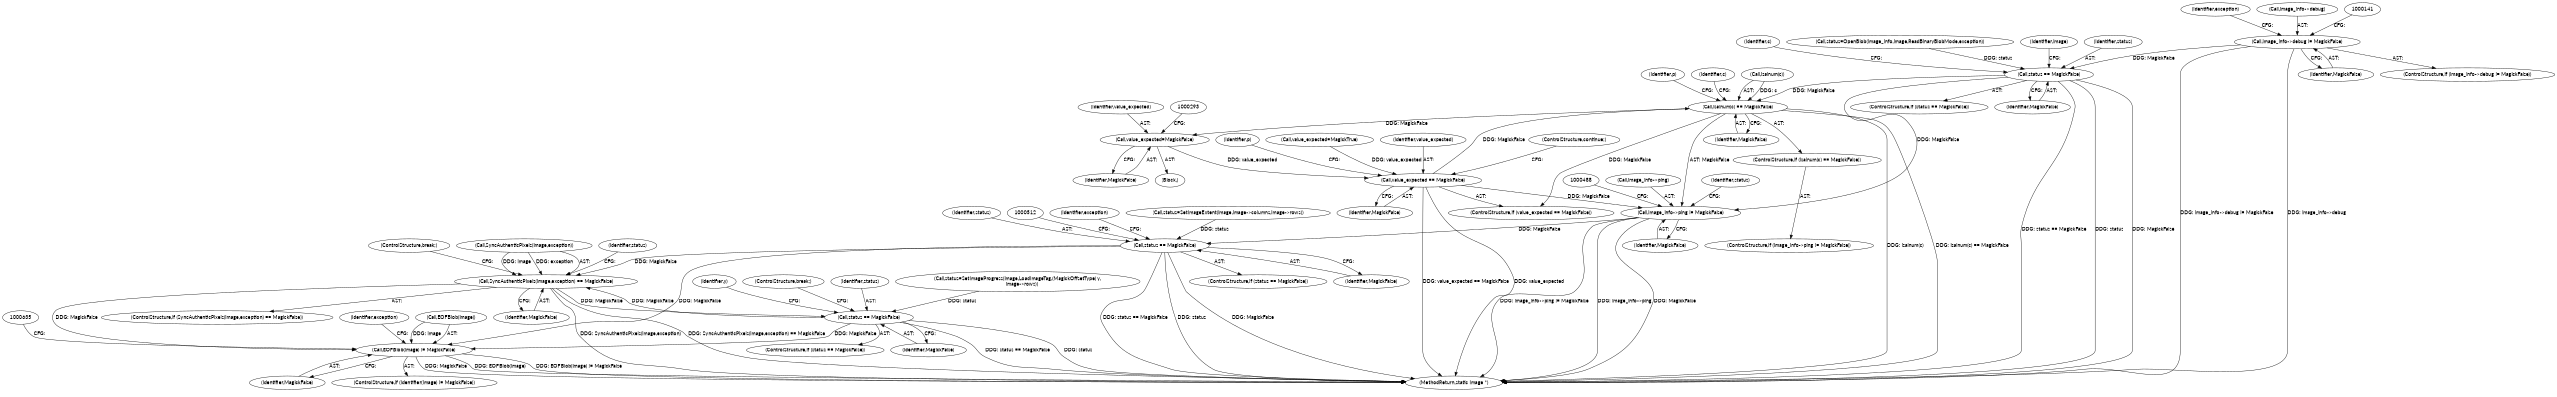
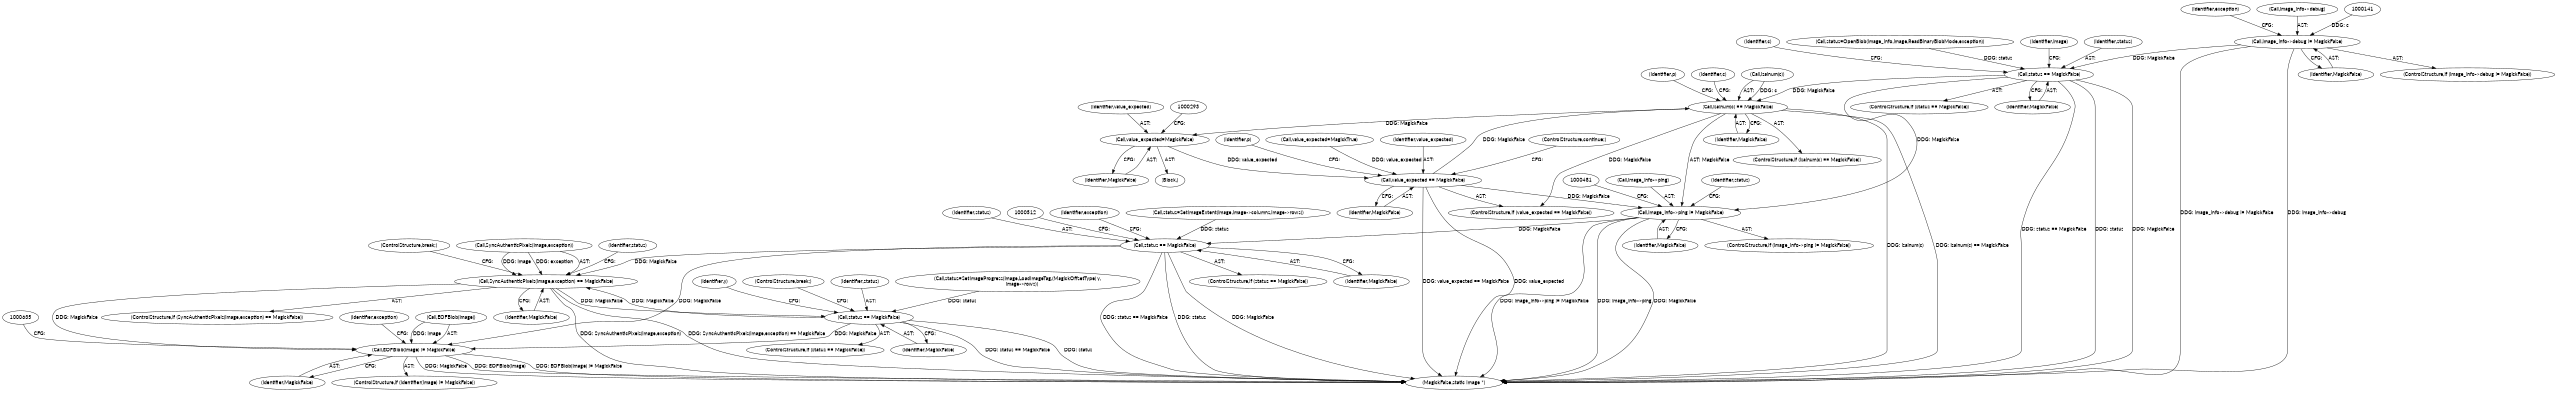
  digraph {
    fontname=Lato
    node [fontname=Lato]
    edge [fontname=Lato]
    n1 [label="(Call,image_info->debug != MagickFalse)"]
    n2 [label="(Call,status == MagickFalse)"]
    n3 [label="(Identifier,MagickFalse)"]
    n4 [label="(ControlStructure,if (image_info->debug != MagickFalse))"]
-   n5 [label="(MethodReturn,static Image *)"]
+   n5 [label="(MagickFalse,static Image *)"]
    n6 [label="(Call,isalnum(c) == MagickFalse)"]
    n7 [label="(Call,image_info->ping != MagickFalse)"]
    n8 [label="(Identifier,MagickFalse)"]
    n9 [label="(ControlStructure,if (status == MagickFalse))"]
    n10 [label="(Call,value_expected=MagickFalse)"]
    n11 [label="(Identifier,MagickFalse)"]
    n12 [label="(ControlStructure,if (isalnum(c) == MagickFalse))"]
    n13 [label="(ControlStructure,if (value_expected == MagickFalse))"]
    n14 [label="(Call,status == MagickFalse)"]
    n15 [label="(ControlStructure,if (image_info->ping != MagickFalse))"]
    n16 [label="(Identifier,MagickFalse)"]
    n17 [label="(Call,value_expected == MagickFalse)"]
    n18 [label="(Identifier,MagickFalse)"]
    n19 [label="(Block,)"]
    n20 [label="(Identifier,MagickFalse)"]
    n21 [label="(Call,SyncAuthenticPixels(image,exception) == MagickFalse)"]
    n22 [label="(Call,EOFBlob(image) != MagickFalse)"]
    n23 [label="(ControlStructure,if (status == MagickFalse))"]
    n24 [label="(Identifier,MagickFalse)"]
    n25 [label="(Call,status == MagickFalse)"]
    n26 [label="(ControlStructure,if (SyncAuthenticPixels(image,exception) == MagickFalse))"]
    n27 [label="(Identifier,MagickFalse)"]
    n28 [label="(ControlStructure,if (Identifier(image) != MagickFalse))"]
    n29 [label="(Identifier,MagickFalse)"]
    n30 [label="(ControlStructure,if (status == MagickFalse))"]
    n31 [label="(Identifier,MagickFalse)"]
    n32 [label="(Identifier,p)"]
    n33 [label="(Identifier,exception)"]
    n34 [label="(ControlStructure,continue;)"]
    n35 [label="(Identifier,p)"]
    n36 [label="(Call,image_info->ping)"]
    n37 [label="(Identifier,exception)"]
    n38 [label="(Identifier,c)"]
    n39 [label="(Identifier,y)"]
    n40 [label="(Call,status=SetImageExtent(image,image->columns,image->rows))"]
    n41 [label="(Identifier,status)"]
    n42 [label="(Identifier,exception)"]
    n43 [label="(Identifier,status)"]
    n44 [label="(Call,status=OpenBlob(image_info,image,ReadBinaryBlobMode,exception))"]
    n45 [label="(Identifier,value_expected)"]
    n46 [label="(Call,image_info->debug)"]
    n47 [label="(Identifier,status)"]
    n48 [label="(Identifier,image)"]
    n49 [label="(Identifier,c)"]
    n50 [label="(Call,value_expected=MagickTrue)"]
    n51 [label="(ControlStructure,break;)"]
    n52 [label="(Identifier,status)"]
    n53 [label="(ControlStructure,break;)"]
    n54 [label="(Identifier,status)"]
    n55 [label="(Call,status=SetImageProgress(image,LoadImageTag,(MagickOffsetType) y,\n      image->rows))"]
    n56 [label="(Identifier,value_expected)"]
    n57 [label="(Call,isalnum(c))"]
    n58 [label="(Call,EOFBlob(image))"]
    n59 [label="(Call,SyncAuthenticPixels(image,exception))"]
    1000141
    1000293
-   1000481 [label=1000488]
+   1000481
    1000512
    1000635
    n1 -> n2 [label="DDG: MagickFalse"]
    n1 -> n3 [label="CFG: "]
    n1 -> n4 [label="AST: "]
    n1 -> n5 [label="DDG: image_info->debug != MagickFalse"]
    n1 -> n5 [label="DDG: image_info->debug"]
    n2 -> n5 [label="DDG: status == MagickFalse"]
    n2 -> n5 [label="DDG: status"]
    n2 -> n5 [label="DDG: MagickFalse"]
    n2 -> n6 [label="DDG: MagickFalse"]
    n2 -> n7 [label="DDG: MagickFalse"]
    n2 -> n8 [label="CFG: "]
    n2 -> n9 [label="AST: "]
    n3 -> n1 [label="AST: "]
    n6 -> n5 [label="DDG: isalnum(c)"]
    n6 -> n5 [label="DDG: isalnum(c) == MagickFalse"]
    n6 -> n7 [label="AST: MagickFalse"]
    n6 -> n10 [label="DDG: MagickFalse"]
    n6 -> n11 [label="CFG: "]
    n6 -> n12 [label="AST: "]
    n6 -> n13 [label="DDG: MagickFalse"]
    n7 -> n5 [label="DDG: image_info->ping != MagickFalse"]
    n7 -> n5 [label="DDG: image_info->ping"]
    n7 -> n5 [label="DDG: MagickFalse"]
    n7 -> n14 [label="DDG: MagickFalse"]
-   n12 -> n15 [label="AST: "]
+   n7 -> n15 [label="AST: "]
    n7 -> n16 [label="CFG: "]
    n8 -> n2 [label="AST: "]
    n10 -> n17 [label="DDG: value_expected"]
    n10 -> n18 [label="CFG: "]
    n10 -> n19 [label="AST: "]
    n11 -> n6 [label="AST: "]
    n14 -> n5 [label="DDG: status == MagickFalse"]
    n14 -> n5 [label="DDG: status"]
    n14 -> n5 [label="DDG: MagickFalse"]
    n14 -> n21 [label="DDG: MagickFalse"]
    n14 -> n22 [label="DDG: MagickFalse"]
    n14 -> n23 [label="AST: "]
    n14 -> n24 [label="CFG: "]
    n16 -> n7 [label="AST: "]
    n17 -> n5 [label="DDG: value_expected == MagickFalse"]
    n17 -> n5 [label="DDG: value_expected"]
    n17 -> n6 [label="DDG: MagickFalse"]
    n17 -> n7 [label="DDG: MagickFalse"]
    n17 -> n13 [label="AST: "]
    n17 -> n20 [label="CFG: "]
    n18 -> n10 [label="AST: "]
    n20 -> n17 [label="AST: "]
    n21 -> n5 [label="DDG: SyncAuthenticPixels(image,exception)"]
    n21 -> n5 [label="DDG: SyncAuthenticPixels(image,exception) == MagickFalse"]
    n21 -> n22 [label="DDG: MagickFalse"]
    n21 -> n25 [label="DDG: MagickFalse"]
    n21 -> n26 [label="AST: "]
    n21 -> n27 [label="CFG: "]
    n22 -> n5 [label="DDG: EOFBlob(image) != MagickFalse"]
    n22 -> n5 [label="DDG: MagickFalse"]
    n22 -> n5 [label="DDG: EOFBlob(image)"]
    n22 -> n28 [label="AST: "]
    n22 -> n29 [label="CFG: "]
    n24 -> n14 [label="AST: "]
    n25 -> n5 [label="DDG: status == MagickFalse"]
    n25 -> n5 [label="DDG: status"]
    n25 -> n21 [label="DDG: MagickFalse"]
    n25 -> n22 [label="DDG: MagickFalse"]
    n25 -> n30 [label="AST: "]
    n25 -> n31 [label="CFG: "]
    n27 -> n21 [label="AST: "]
    n29 -> n22 [label="AST: "]
    n31 -> n25 [label="AST: "]
    n32 -> n6 [label="CFG: "]
    n33 -> n14 [label="CFG: "]
    n34 -> n17 [label="CFG: "]
    n35 -> n17 [label="CFG: "]
    n36 -> n7 [label="AST: "]
    n37 -> n1 [label="CFG: "]
    n38 -> n2 [label="CFG: "]
    n39 -> n25 [label="CFG: "]
    n40 -> n14 [label="DDG: status"]
    n41 -> n21 [label="CFG: "]
    n42 -> n22 [label="CFG: "]
    n43 -> n14 [label="AST: "]
    n44 -> n2 [label="DDG: status"]
    n45 -> n10 [label="AST: "]
    n46 -> n1 [label="AST: "]
    n47 -> n7 [label="CFG: "]
    n48 -> n2 [label="CFG: "]
    n49 -> n6 [label="CFG: "]
    n50 -> n17 [label="DDG: value_expected"]
    n51 -> n25 [label="CFG: "]
    n52 -> n2 [label="AST: "]
    n53 -> n21 [label="CFG: "]
    n54 -> n25 [label="AST: "]
    n55 -> n25 [label="DDG: status"]
    n56 -> n17 [label="AST: "]
    n57 -> n6 [label="AST: "]
    n57 -> n6 [label="DDG: c"]
    n58 -> n22 [label="AST: "]
    n58 -> n22 [label="DDG: image"]
    n59 -> n21 [label="AST: "]
    n59 -> n21 [label="DDG: image"]
    n59 -> n21 [label="DDG: exception"]
-   1000141 -> n1 [label="CFG: "]
+   1000141 -> n1 [label="DDG: c"]
    1000293 -> n10 [label="CFG: "]
    1000481 -> n7 [label="CFG: "]
    1000512 -> n14 [label="CFG: "]
    1000635 -> n22 [label="CFG: "]
  }
